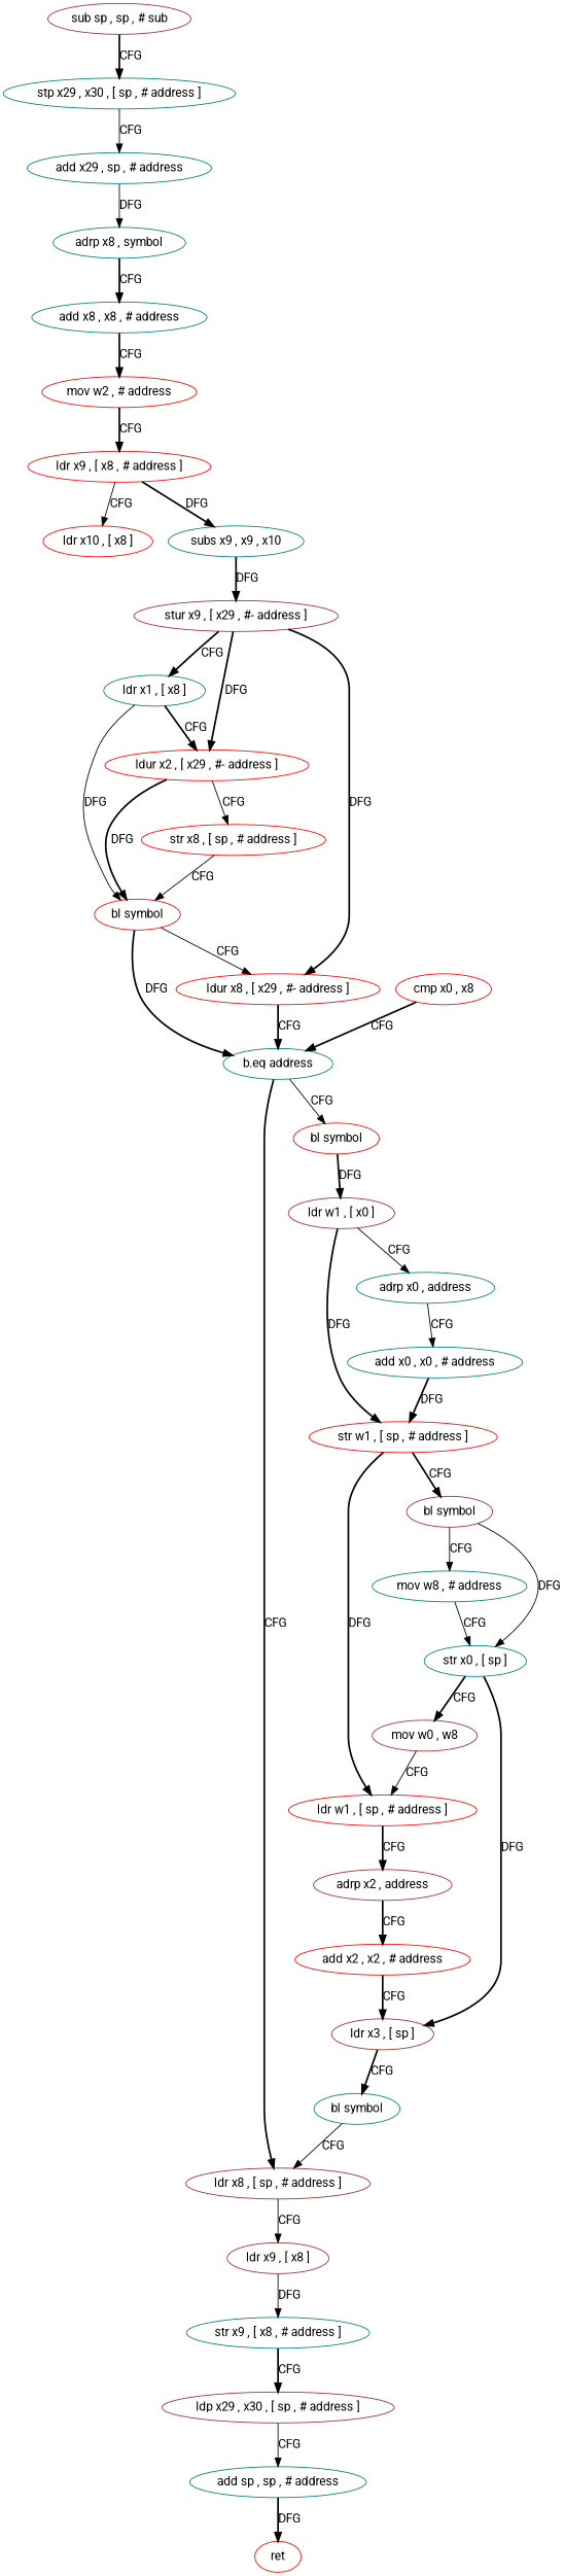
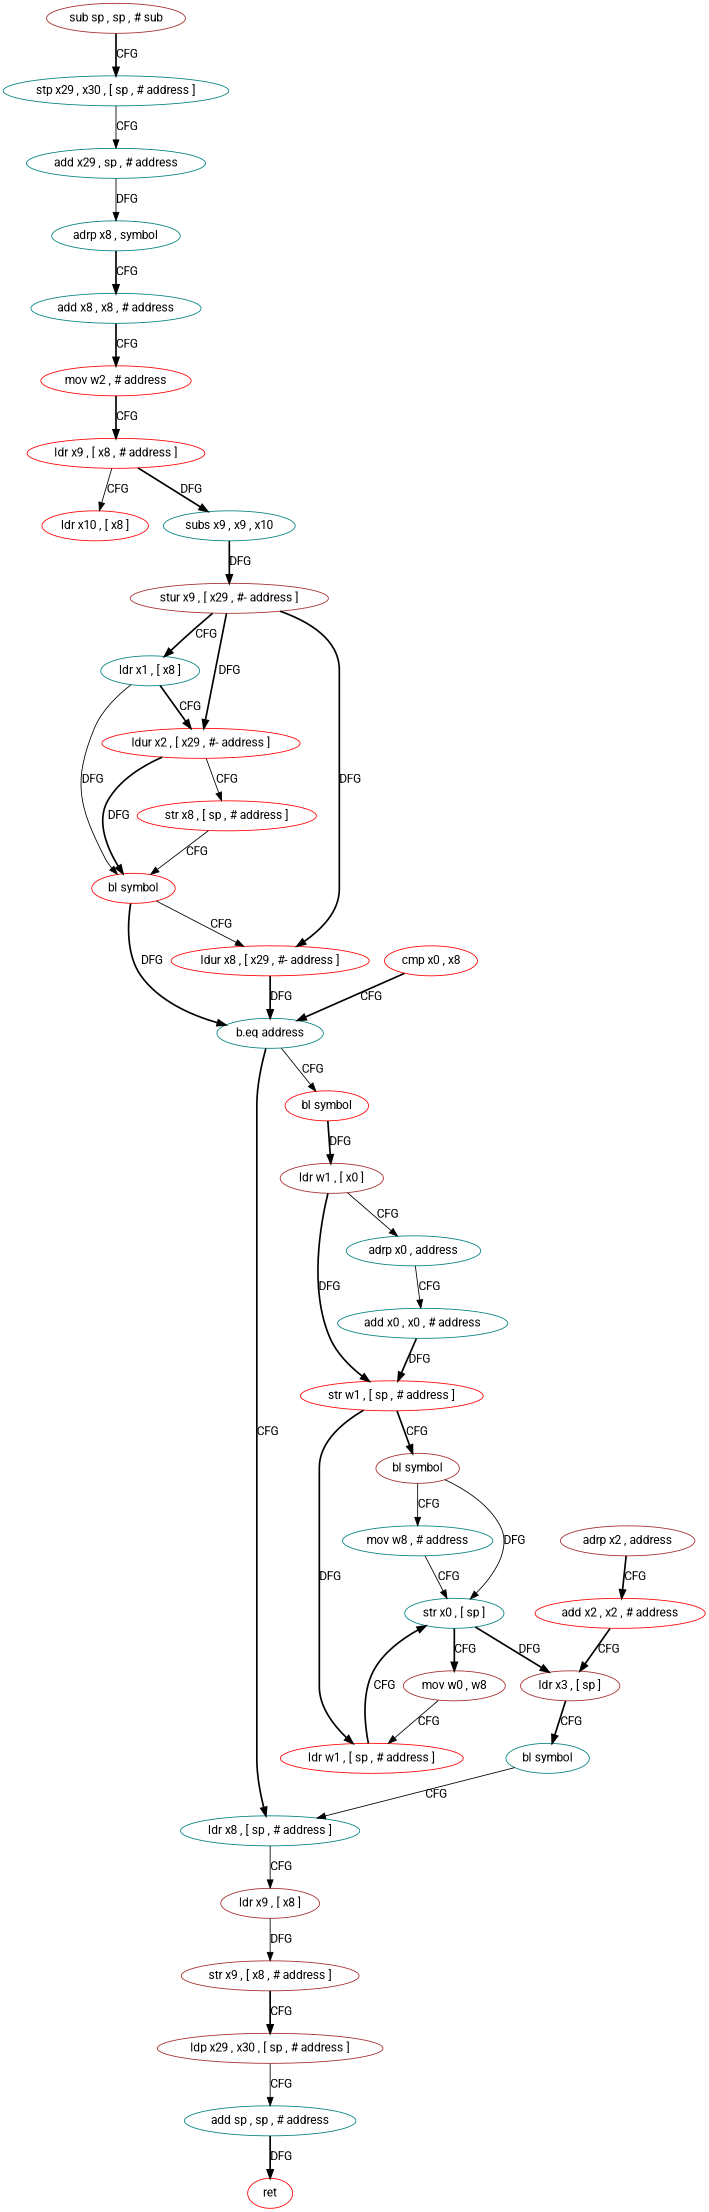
  digraph {
    fontname=Roboto
    node [color=teal fontname=Roboto]
    edge [fontname=Roboto style=bold]
    n1 [color=brown label="sub sp , sp , # sub"]
    n2 [label="stp x29 , x30 , [ sp , # address ]"]
    n3 [label="add x29 , sp , # address"]
    n4 [label="adrp x8 , symbol"]
    n5 [label="add x8 , x8 , # address"]
    n6 [color=red label="mov w2 , # address"]
    n7 [color=red label="ldr x9 , [ x8 , # address ]"]
    n8 [color=red label="ldr x10 , [ x8 ]"]
    n9 [label="subs x9 , x9 , x10"]
    n10 [color=brown label="stur x9 , [ x29 , #- address ]"]
    n11 [label="ldr x1 , [ x8 ]"]
    n12 [color=red label="ldur x2 , [ x29 , #- address ]"]
    n13 [color=red label="ldur x8 , [ x29 , #- address ]"]
    n14 [color=red label="bl symbol"]
    n15 [color=red label="str x8 , [ sp , # address ]"]
    n16 [label="b.eq address"]
-   n17 [color=brown label="ldr x8 , [ sp , # address ]"]
+   n17 [label="ldr x8 , [ sp , # address ]"]
    n18 [color=red label="bl symbol"]
    n19 [color=red label="cmp x0 , x8"]
    n20 [color=brown label="ldr x9 , [ x8 ]"]
    n21 [color=brown label="ldr w1 , [ x0 ]"]
-   n22 [label="str x9 , [ x8 , # address ]"]
+   n22 [color=brown label="str x9 , [ x8 , # address ]"]
    n23 [label="adrp x0 , address"]
    n24 [color=red label="str w1 , [ sp , # address ]"]
    n25 [color=brown label="ldp x29 , x30 , [ sp , # address ]"]
    n26 [label="add sp , sp , # address"]
    n27 [color=red label=ret]
    n28 [label="add x0 , x0 , # address"]
    n29 [color=brown label="bl symbol"]
    n30 [color=red label="ldr w1 , [ sp , # address ]"]
    n31 [label="mov w8 , # address"]
    n32 [label="str x0 , [ sp ]"]
    n33 [color=brown label="adrp x2 , address"]
    n34 [color=brown label="mov w0 , w8"]
    n35 [color=brown label="ldr x3 , [ sp ]"]
    n36 [label="bl symbol"]
    n37 [color=red label="add x2 , x2 , # address"]
    n1 -> n2 [label=CFG]
    n2 -> n3 [label=CFG style=solid]
    n3 -> n4 [label=DFG style=solid]
    n4 -> n5 [label=CFG]
    n5 -> n6 [label=CFG]
    n6 -> n7 [label=CFG]
    n7 -> n8 [label=CFG style=solid]
    n7 -> n9 [label=DFG]
    n9 -> n10 [label=DFG]
    n10 -> n11 [label=CFG]
    n10 -> n12 [label=DFG]
    n10 -> n13 [label=DFG]
    n11 -> n12 [label=CFG]
    n11 -> n14 [label=DFG style=solid]
    n12 -> n14 [label=DFG]
    n12 -> n15 [label=CFG style=solid]
-   n13 -> n16 [label=CFG]
+   n13 -> n16 [label=DFG]
    n14 -> n13 [label=CFG style=solid]
    n14 -> n16 [label=DFG]
    n15 -> n14 [label=CFG style=solid]
    n16 -> n17 [label=CFG]
    n16 -> n18 [label=CFG style=solid]
    n17 -> n20 [label=CFG style=solid]
    n18 -> n21 [label=DFG]
    n19 -> n16 [label=CFG]
    n20 -> n22 [label=DFG style=solid]
    n21 -> n23 [label=CFG style=solid]
    n21 -> n24 [label=DFG]
    n22 -> n25 [label=CFG]
    n23 -> n28 [label=CFG style=solid]
    n24 -> n29 [label=CFG]
    n24 -> n30 [label=DFG]
    n25 -> n26 [label=CFG style=solid]
    n26 -> n27 [label=DFG]
    n28 -> n24 [label=DFG]
    n29 -> n31 [label=CFG style=solid]
    n29 -> n32 [label=DFG style=solid]
-   n30 -> n33 [label=CFG]
+   n30 -> n32 [label=CFG]
    n31 -> n32 [label=CFG style=solid]
    n32 -> n34 [label=CFG]
    n32 -> n35 [label=DFG]
    n33 -> n37 [label=CFG]
    n34 -> n30 [label=CFG style=solid]
    n35 -> n36 [label=CFG]
    n36 -> n17 [label=CFG style=solid]
    n37 -> n35 [label=CFG]
  }
